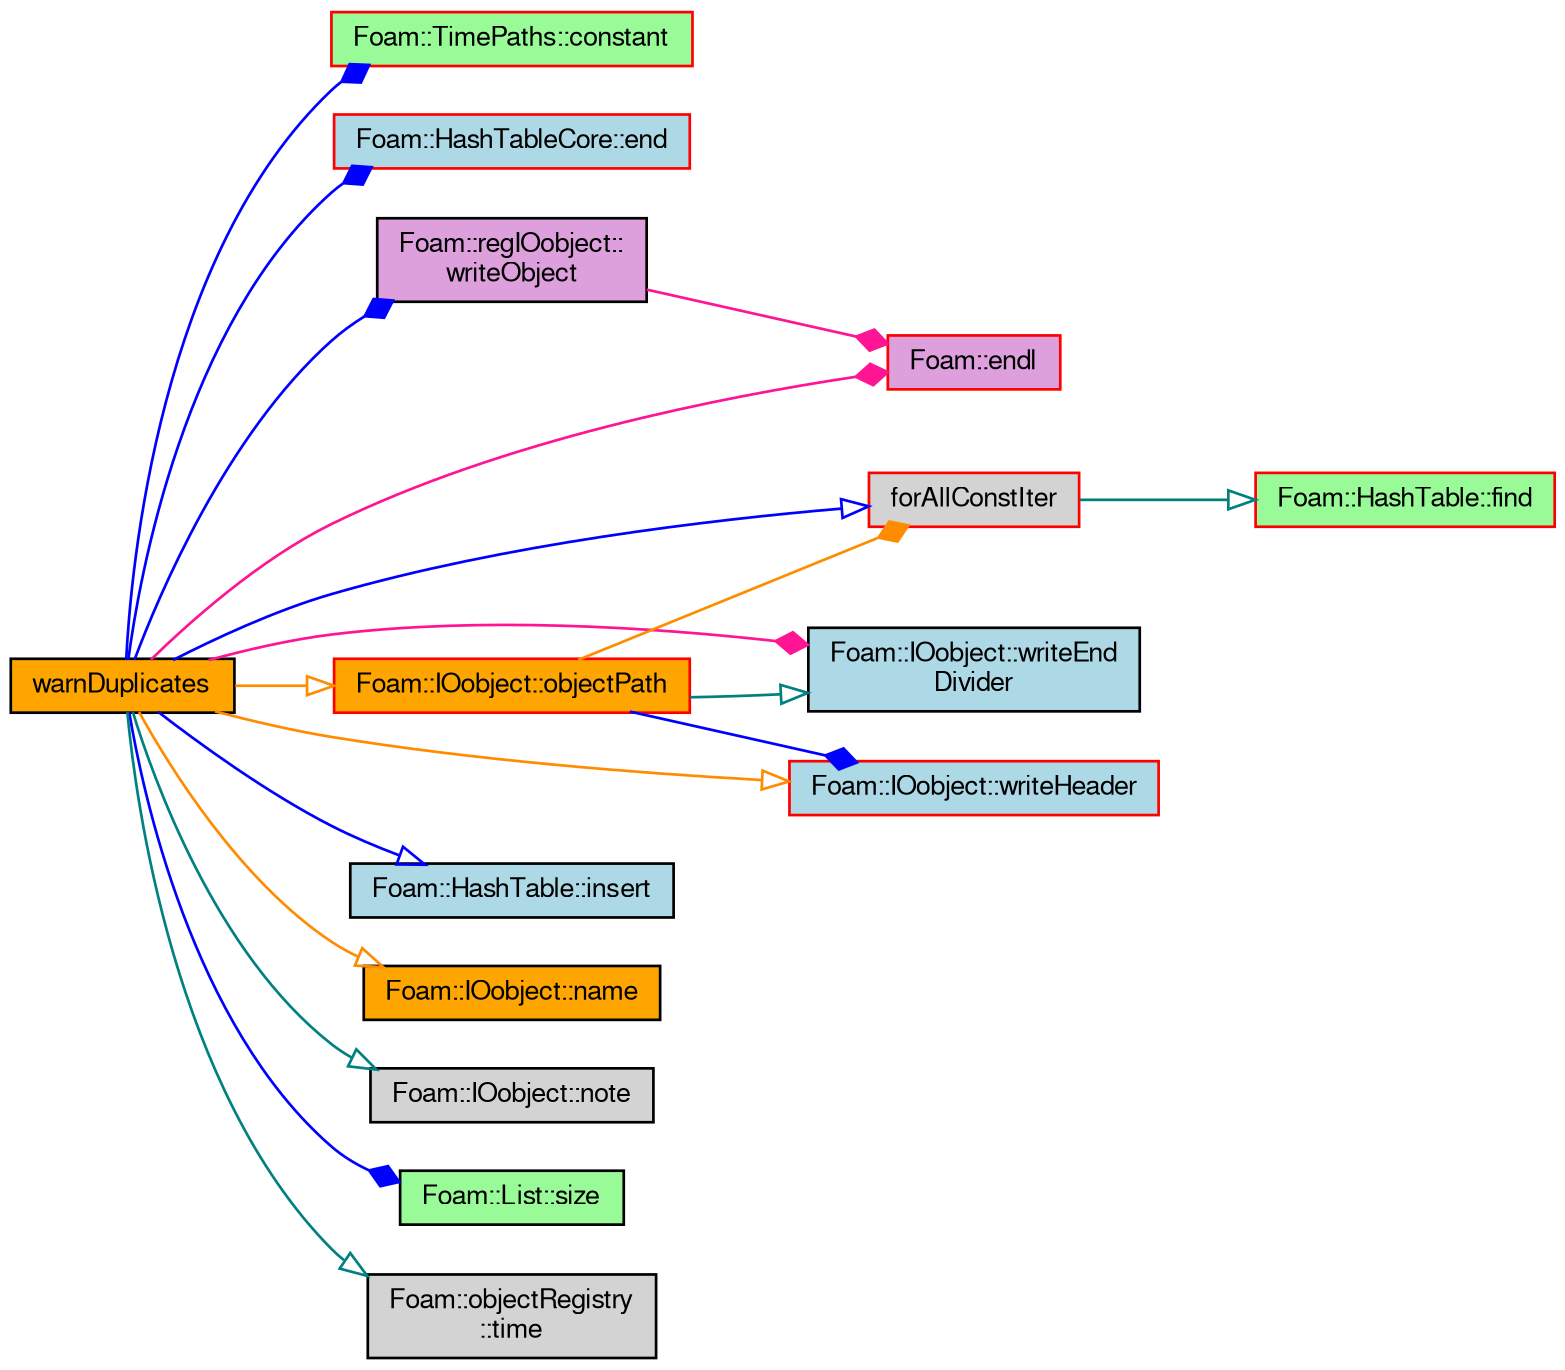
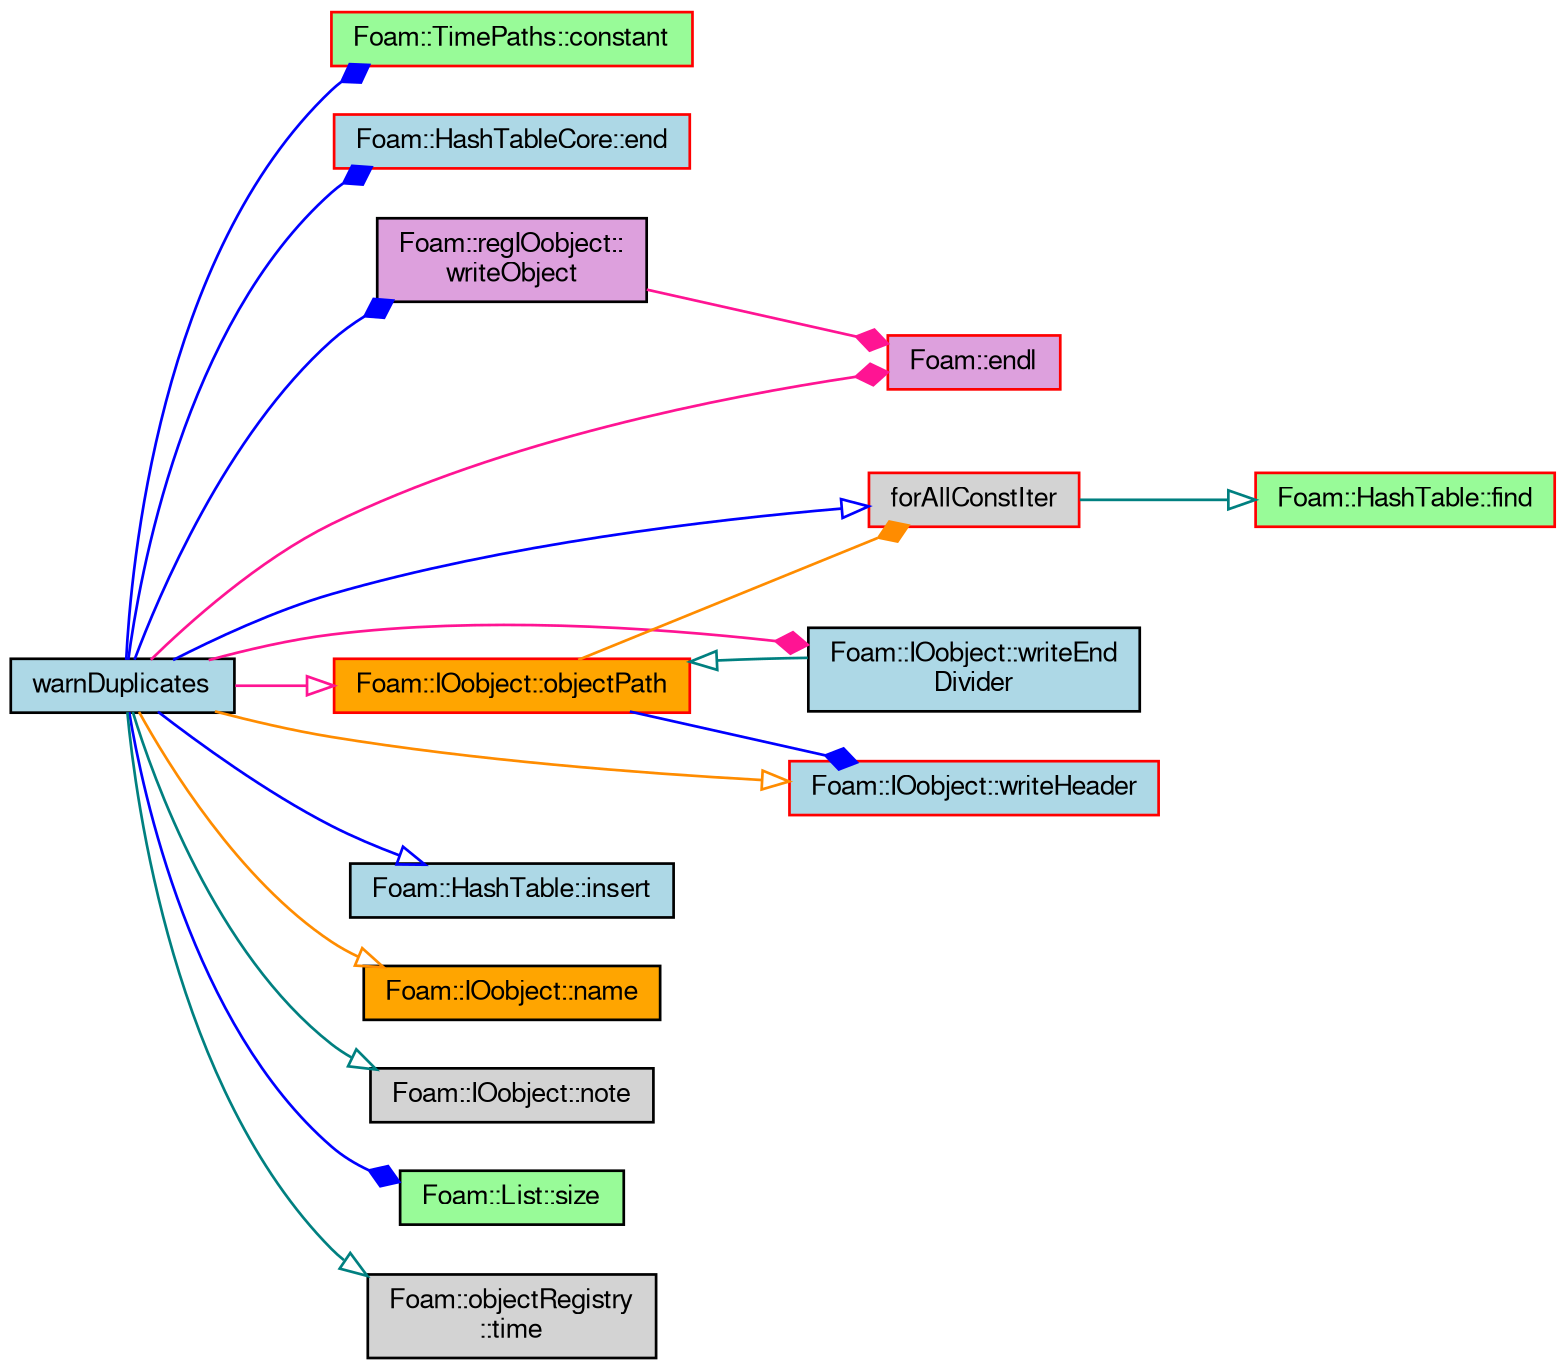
  digraph {
    rankdir=LR
    node [color=black fillcolor=lightblue fontname=FreeSans fontsize=10 shape=record style=filled]
    edge [arrowhead=diamond color=blue fontname=FreeSans fontsize=10 labelfontname=FreeSans labelfontsize=10 style=solid]
-   n1 [fillcolor=orange fontcolor=black height=0.2 label=warnDuplicates width=0.4]
+   n1 [fontcolor=black height=0.2 label=warnDuplicates width=0.4]
    n2 [color=red fillcolor=palegreen height=0.2 label="Foam::TimePaths::constant" width=0.4]
    n3 [color=red height=0.2 label="Foam::HashTableCore::end" width=0.4]
    n4 [color=red fillcolor=plum height=0.2 label="Foam::endl" width=0.4]
    n5 [color=red fillcolor=lightgrey height=0.2 label=forAllConstIter width=0.4]
    n6 [height=0.2 label="Foam::HashTable::insert" width=0.4]
    n7 [fillcolor=orange height=0.2 label="Foam::IOobject::name" width=0.4]
    n8 [fillcolor=lightgrey height=0.2 label="Foam::IOobject::note" width=0.4]
    n9 [color=red fillcolor=orange height=0.2 label="Foam::IOobject::objectPath" width=0.4]
    n10 [height=0.2 label="Foam::IOobject::writeEnd\lDivider" width=0.4]
    n11 [color=red height=0.2 label="Foam::IOobject::writeHeader" width=0.4]
    n12 [fillcolor=palegreen height=0.2 label="Foam::List::size" width=0.4]
    n13 [fillcolor=lightgrey height=0.2 label="Foam::objectRegistry\l::time" width=0.4]
    n14 [fillcolor=plum height=0.2 label="Foam::regIOobject::\lwriteObject" width=0.4]
    n15 [color=red fillcolor=palegreen height=0.2 label="Foam::HashTable::find" width=0.4]
    n1 -> n2
    n1 -> n3
    n1 -> n4 [color=deeppink]
    n1 -> n5 [arrowhead=onormal]
    n1 -> n6 [arrowhead=onormal]
    n1 -> n7 [arrowhead=onormal color=darkorange]
    n1 -> n8 [arrowhead=onormal color=teal]
-   n1 -> n9 [arrowhead=onormal color=darkorange]
+   n1 -> n9 [arrowhead=onormal color=deeppink]
    n1 -> n10 [color=deeppink]
    n1 -> n11 [arrowhead=onormal color=darkorange]
    n1 -> n12
    n1 -> n13 [arrowhead=onormal color=teal]
    n1 -> n14
    n5 -> n15 [arrowhead=onormal color=teal]
    n9 -> n5 [color=darkorange]
-   n9 -> n10 [arrowhead=onormal color=teal]
+   n10 -> n9 [arrowhead=onormal color=teal]
    n9 -> n11
    n14 -> n4 [color=deeppink]
  }
